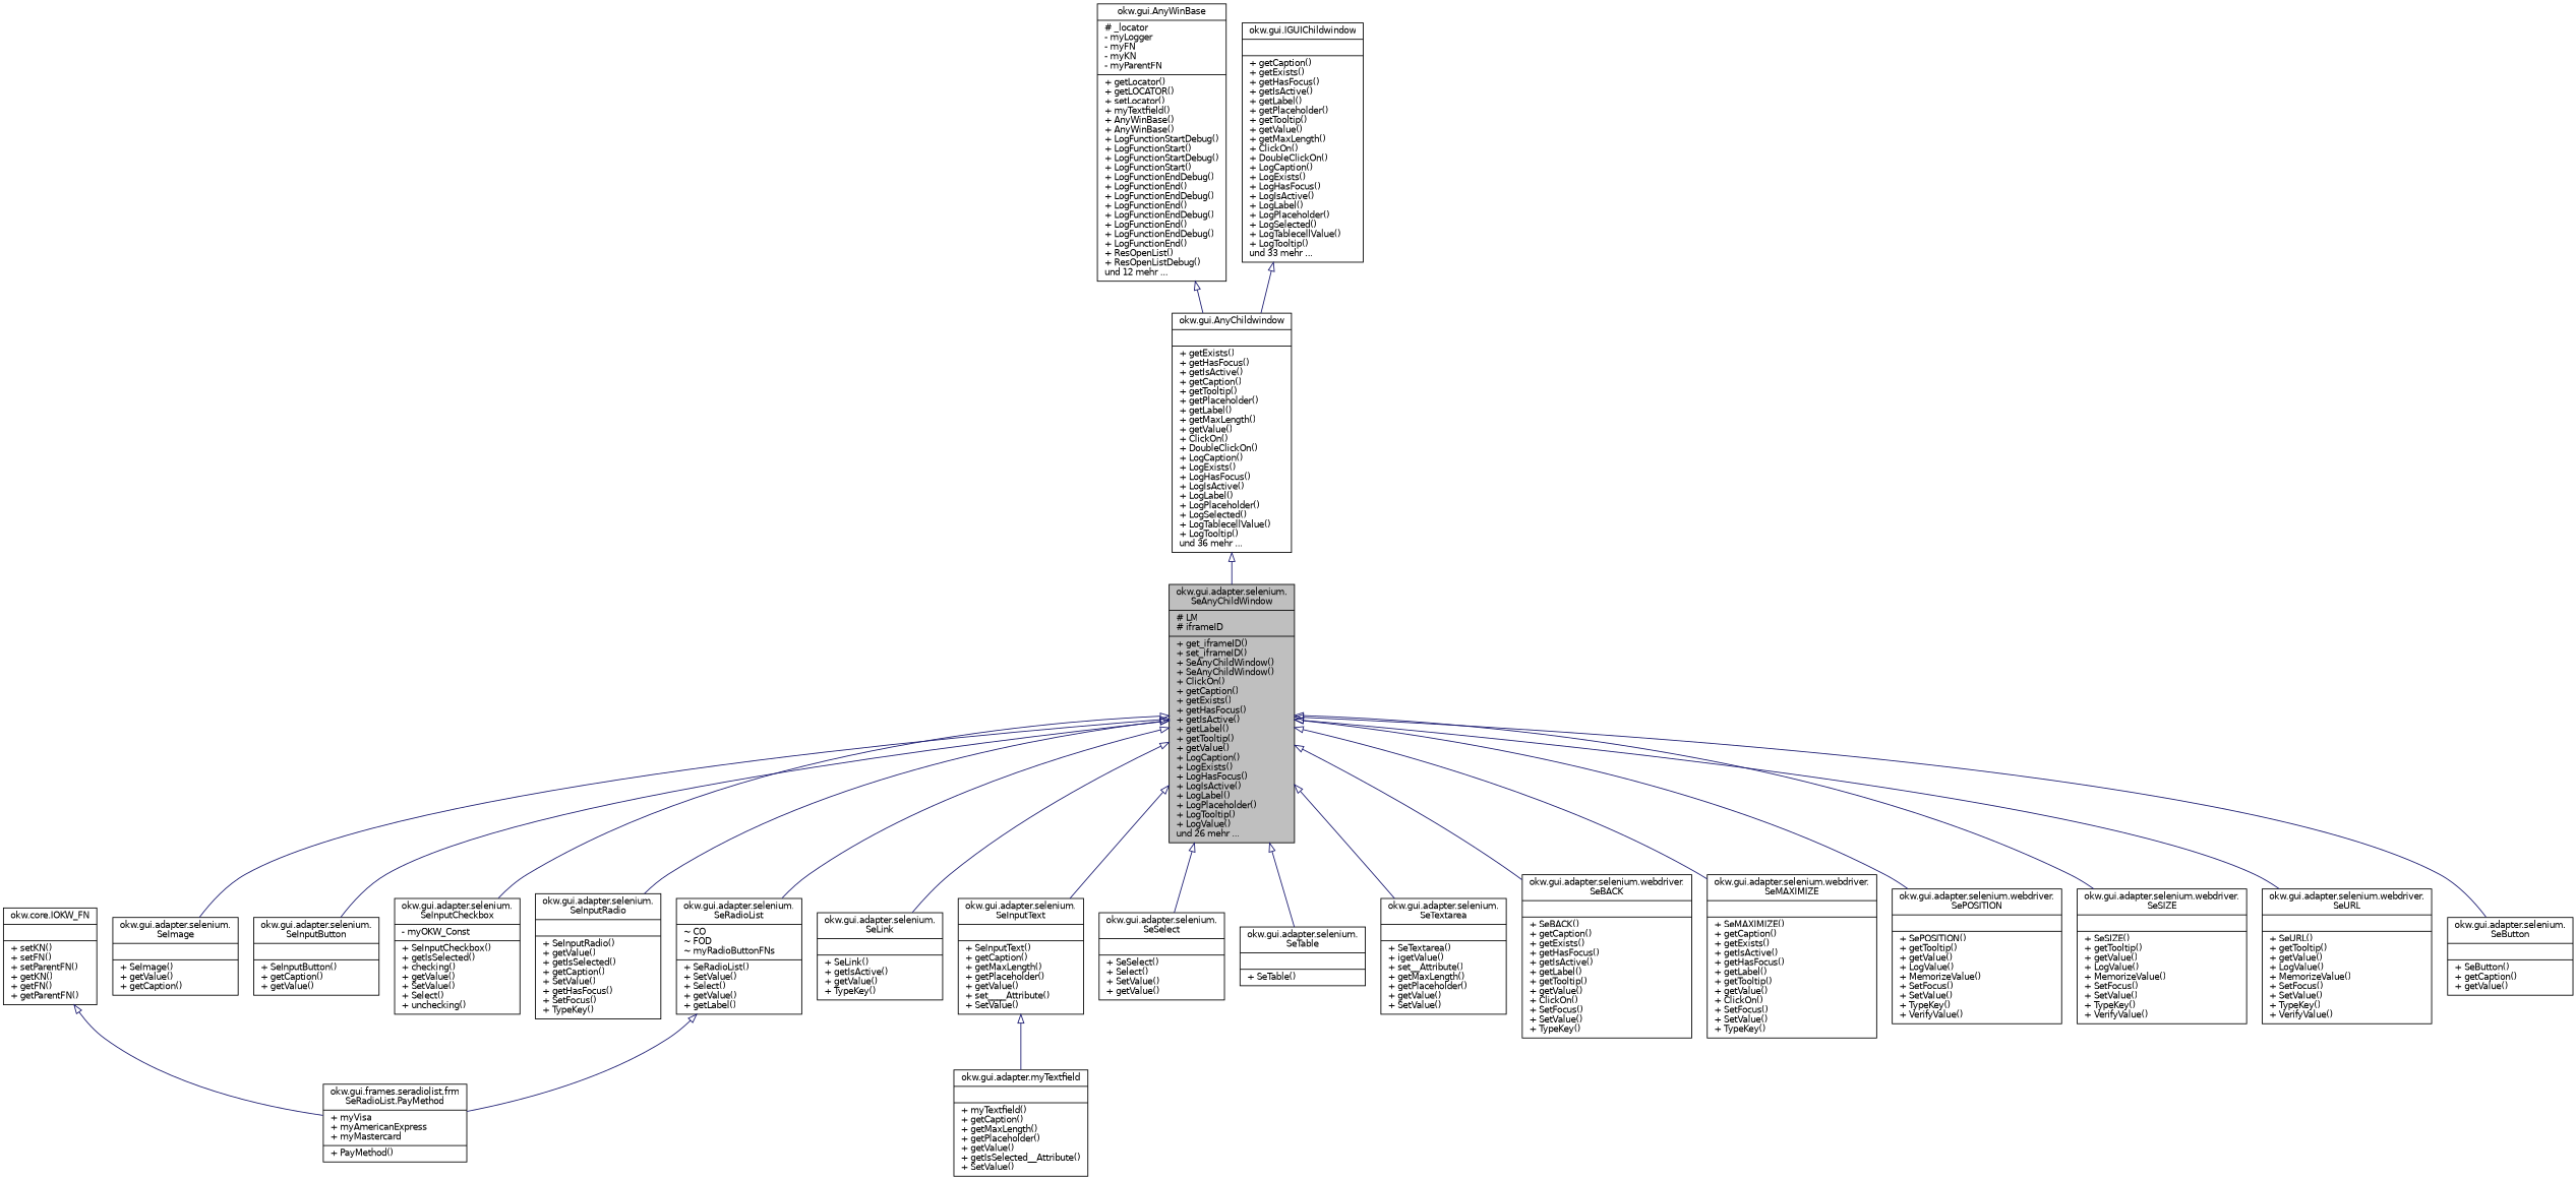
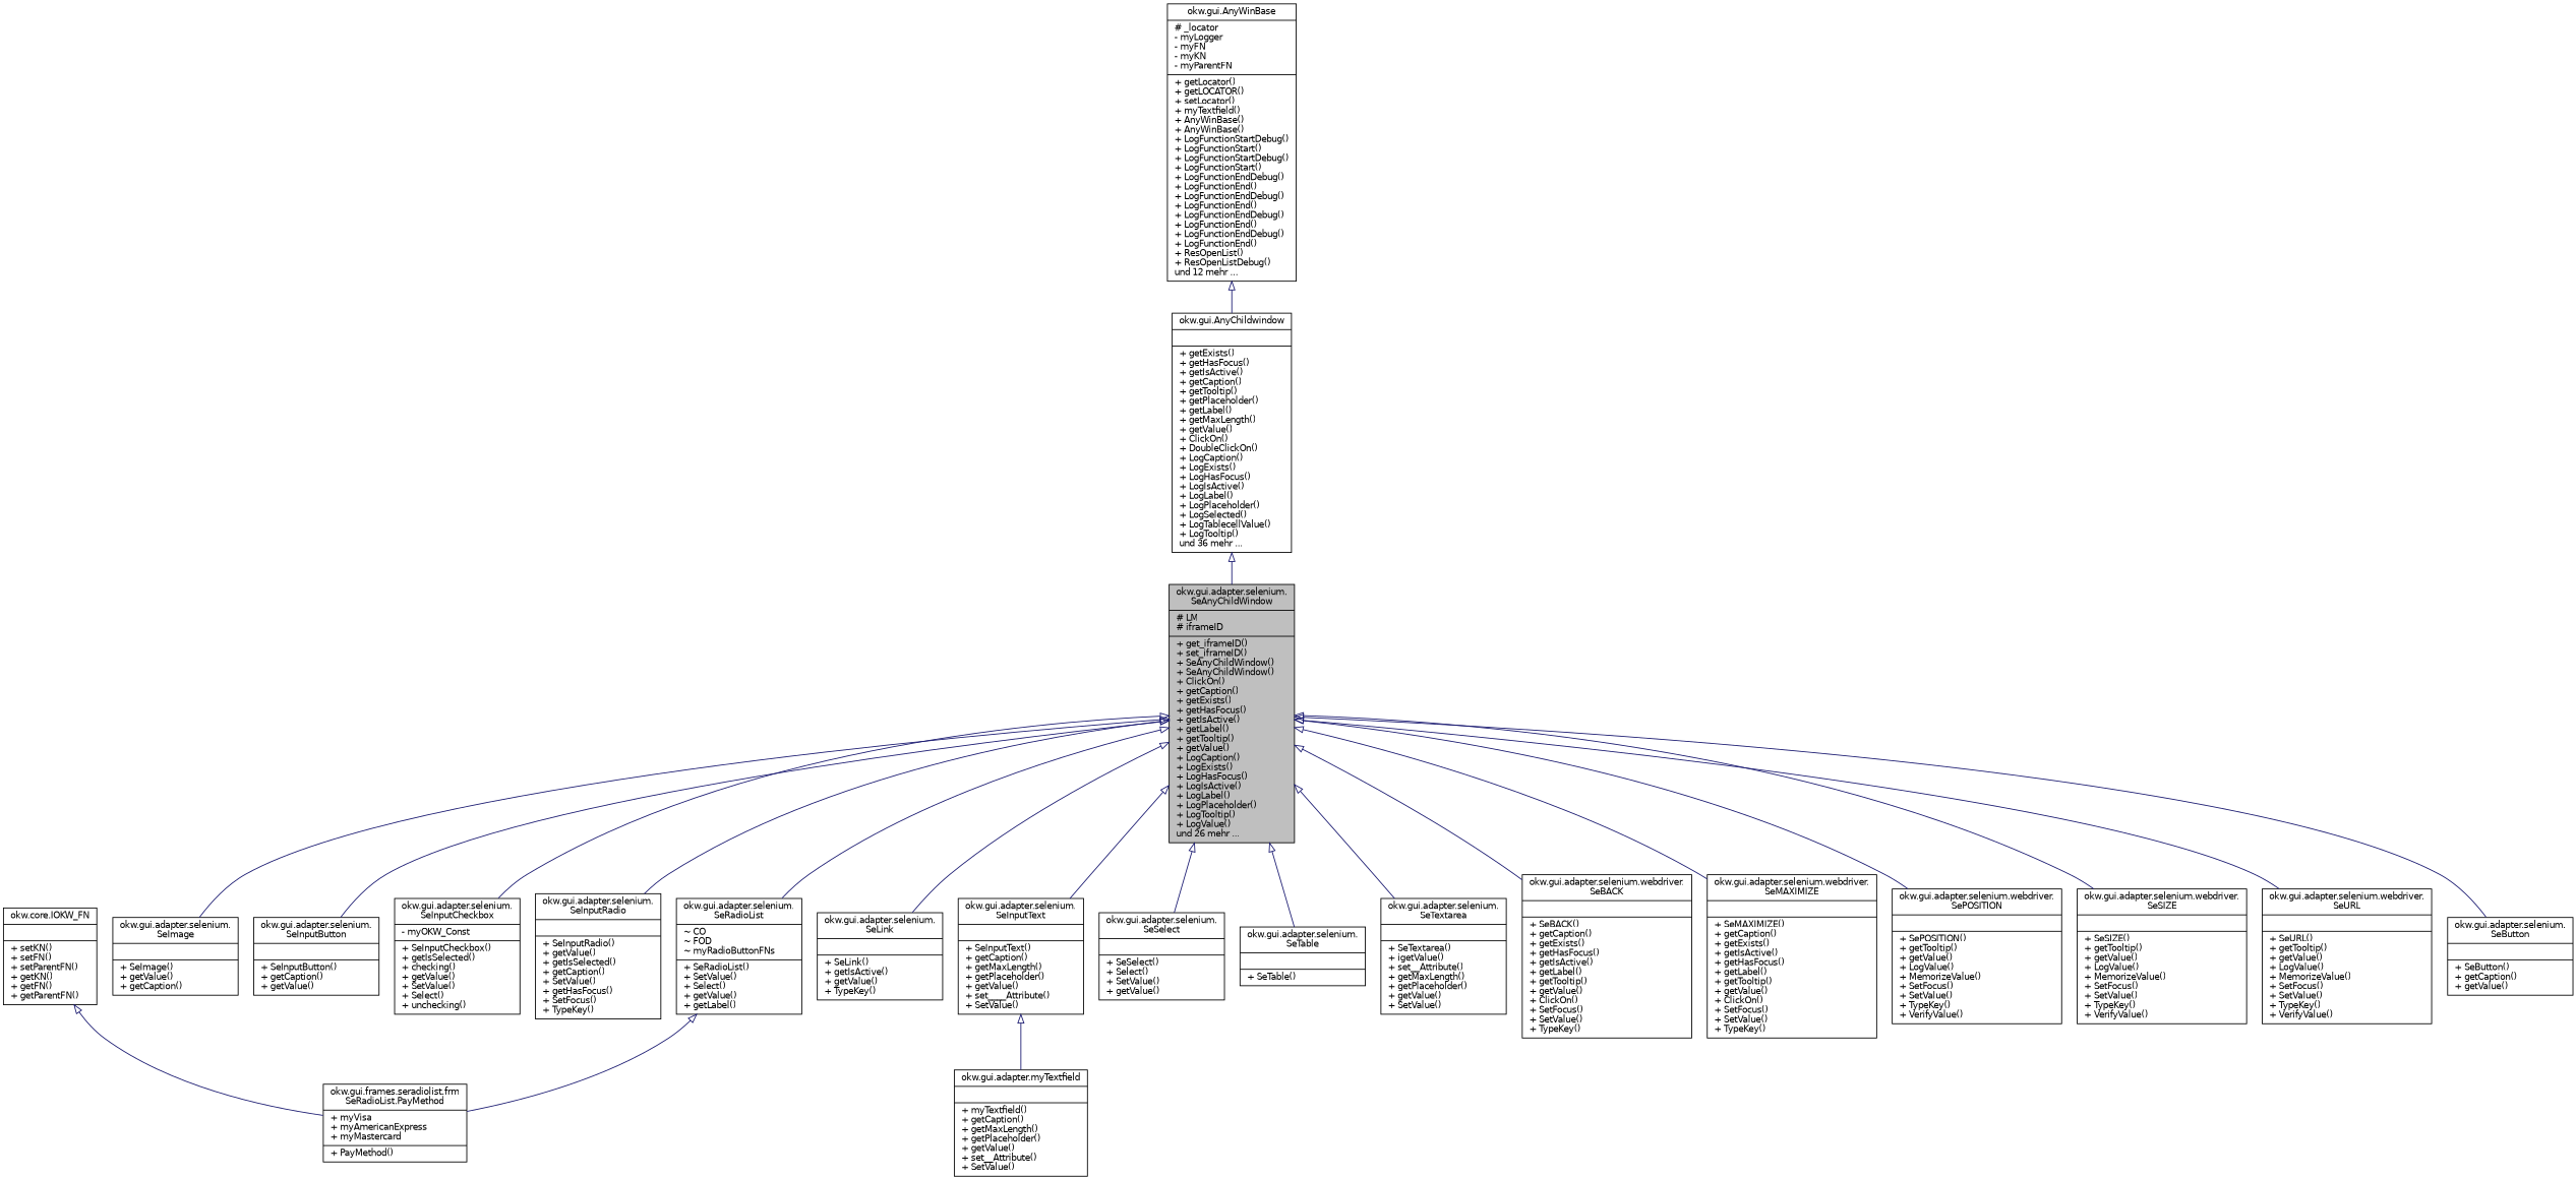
  digraph {
    node [color=black fillcolor=white fontname=Helvetica fontsize=10 shape=record style=filled]
    edge [arrowtail=onormal color=midnightblue dir=back fontname=Helvetica fontsize=10 labelfontname=Helvetica labelfontsize=10 style=solid]
    n1 [fillcolor=grey75 fontcolor=black height=0.2 label="{okw.gui.adapter.selenium.\lSeAnyChildWindow\n|# LM\l# iframeID\l|+ get_iframeID()\l+ set_iframeID()\l+ SeAnyChildWindow()\l+ SeAnyChildWindow()\l+ ClickOn()\l+ getCaption()\l+ getExists()\l+ getHasFocus()\l+ getIsActive()\l+ getLabel()\l+ getTooltip()\l+ getValue()\l+ LogCaption()\l+ LogExists()\l+ LogHasFocus()\l+ LogIsActive()\l+ LogLabel()\l+ LogPlaceholder()\l+ LogTooltip()\l+ LogValue()\lund 26 mehr ...\l}" width=0.4]
    n2 [height=0.2 label="{okw.gui.adapter.selenium.\lSeButton\n||+ SeButton()\l+ getCaption()\l+ getValue()\l}" width=0.4]
    n3 [height=0.2 label="{okw.gui.adapter.selenium.\lSeImage\n||+ SeImage()\l+ getValue()\l+ getCaption()\l}" width=0.4]
    n4 [height=0.2 label="{okw.gui.adapter.selenium.\lSeInputButton\n||+ SeInputButton()\l+ getCaption()\l+ getValue()\l}" width=0.4]
    n5 [height=0.2 label="{okw.gui.adapter.selenium.\lSeInputCheckbox\n|- myOKW_Const\l|+ SeInputCheckbox()\l+ getIsSelected()\l+ checking()\l+ getValue()\l+ SetValue()\l+ Select()\l+ unchecking()\l}" width=0.4]
    n6 [height=0.2 label="{okw.gui.adapter.selenium.\lSeInputRadio\n||+ SeInputRadio()\l+ getValue()\l+ getIsSelected()\l+ getCaption()\l+ SetValue()\l+ getHasFocus()\l+ SetFocus()\l+ TypeKey()\l}" width=0.4]
    n7 [height=0.2 label="{okw.gui.adapter.selenium.\lSeInputText\n||+ SeInputText()\l+ getCaption()\l+ getMaxLength()\l+ getPlaceholder()\l+ getValue()\l+ set____Attribute()\l+ SetValue()\l}" width=0.4]
    n8 [height=0.2 label="{okw.gui.adapter.selenium.\lSeLink\n||+ SeLink()\l+ getIsActive()\l+ getValue()\l+ TypeKey()\l}" width=0.4]
    n9 [height=0.2 label="{okw.gui.adapter.selenium.\lSeRadioList\n|~ CO\l~ FOD\l~ myRadioButtonFNs\l|+ SeRadioList()\l+ SetValue()\l+ Select()\l+ getValue()\l+ getLabel()\l}" width=0.4]
    n10 [height=0.2 label="{okw.gui.adapter.selenium.\lSeSelect\n||+ SeSelect()\l+ Select()\l+ SetValue()\l+ getValue()\l}" width=0.4]
    n11 [height=0.2 label="{okw.gui.adapter.selenium.\lSeTable\n||+ SeTable()\l}" width=0.4]
    n12 [height=0.2 label="{okw.gui.adapter.selenium.\lSeTextarea\n||+ SeTextarea()\l+ igetValue()\l+ set__Attribute()\l+ getMaxLength()\l+ getPlaceholder()\l+ getValue()\l+ SetValue()\l}" width=0.4]
    n13 [height=0.2 label="{okw.gui.adapter.selenium.webdriver.\lSeBACK\n||+ SeBACK()\l+ getCaption()\l+ getExists()\l+ getHasFocus()\l+ getIsActive()\l+ getLabel()\l+ getTooltip()\l+ getValue()\l+ ClickOn()\l+ SetFocus()\l+ SetValue()\l+ TypeKey()\l}" width=0.4]
    n14 [height=0.2 label="{okw.gui.adapter.selenium.webdriver.\lSeMAXIMIZE\n||+ SeMAXIMIZE()\l+ getCaption()\l+ getExists()\l+ getIsActive()\l+ getHasFocus()\l+ getLabel()\l+ getTooltip()\l+ getValue()\l+ ClickOn()\l+ SetFocus()\l+ SetValue()\l+ TypeKey()\l}" width=0.4]
    n15 [height=0.2 label="{okw.gui.adapter.selenium.webdriver.\lSePOSITION\n||+ SePOSITION()\l+ getTooltip()\l+ getValue()\l+ LogValue()\l+ MemorizeValue()\l+ SetFocus()\l+ SetValue()\l+ TypeKey()\l+ VerifyValue()\l}" width=0.4]
    n16 [height=0.2 label="{okw.gui.adapter.selenium.webdriver.\lSeSIZE\n||+ SeSIZE()\l+ getTooltip()\l+ getValue()\l+ LogValue()\l+ MemorizeValue()\l+ SetFocus()\l+ SetValue()\l+ TypeKey()\l+ VerifyValue()\l}" width=0.4]
    n17 [height=0.2 label="{okw.gui.adapter.selenium.webdriver.\lSeURL\n||+ SeURL()\l+ getTooltip()\l+ getValue()\l+ LogValue()\l+ MemorizeValue()\l+ SetFocus()\l+ SetValue()\l+ TypeKey()\l+ VerifyValue()\l}" width=0.4]
-   n18 [height=0.2 label="{okw.gui.adapter.myTextfield\n||+ myTextfield()\l+ getCaption()\l+ getMaxLength()\l+ getPlaceholder()\l+ getValue()\l+ getIsSelected__Attribute()\l+ SetValue()\l}" width=0.4]
+   n18 [height=0.2 label="{okw.gui.adapter.myTextfield\n||+ myTextfield()\l+ getCaption()\l+ getMaxLength()\l+ getPlaceholder()\l+ getValue()\l+ set__Attribute()\l+ SetValue()\l}" width=0.4]
    n19 [height=0.2 label="{okw.gui.frames.seradiolist.frm\lSeRadioList.PayMethod\n|+ myVisa\l+ myAmericanExpress\l+ myMastercard\l|+ PayMethod()\l}" width=0.4]
    n20 [height=0.2 label="{okw.gui.AnyChildwindow\n||+ getExists()\l+ getHasFocus()\l+ getIsActive()\l+ getCaption()\l+ getTooltip()\l+ getPlaceholder()\l+ getLabel()\l+ getMaxLength()\l+ getValue()\l+ ClickOn()\l+ DoubleClickOn()\l+ LogCaption()\l+ LogExists()\l+ LogHasFocus()\l+ LogIsActive()\l+ LogLabel()\l+ LogPlaceholder()\l+ LogSelected()\l+ LogTablecellValue()\l+ LogTooltip()\lund 36 mehr ...\l}" width=0.4]
    n21 [height=0.2 label="{okw.gui.AnyWinBase\n|# _locator\l- myLogger\l- myFN\l- myKN\l- myParentFN\l|+ getLocator()\l+ getLOCATOR()\l+ setLocator()\l+ myTextfield()\l+ AnyWinBase()\l+ AnyWinBase()\l+ LogFunctionStartDebug()\l+ LogFunctionStart()\l+ LogFunctionStartDebug()\l+ LogFunctionStart()\l+ LogFunctionEndDebug()\l+ LogFunctionEnd()\l+ LogFunctionEndDebug()\l+ LogFunctionEnd()\l+ LogFunctionEndDebug()\l+ LogFunctionEnd()\l+ LogFunctionEndDebug()\l+ LogFunctionEnd()\l+ ResOpenList()\l+ ResOpenListDebug()\lund 12 mehr ...\l}" width=0.4]
-   n22 [height=0.2 label="{okw.gui.IGUIChildwindow\n||+ getCaption()\l+ getExists()\l+ getHasFocus()\l+ getIsActive()\l+ getLabel()\l+ getPlaceholder()\l+ getTooltip()\l+ getValue()\l+ getMaxLength()\l+ ClickOn()\l+ DoubleClickOn()\l+ LogCaption()\l+ LogExists()\l+ LogHasFocus()\l+ LogIsActive()\l+ LogLabel()\l+ LogPlaceholder()\l+ LogSelected()\l+ LogTablecellValue()\l+ LogTooltip()\lund 33 mehr ...\l}" width=0.4]
    n23 [height=0.2 label="{okw.core.IOKW_FN\n||+ setKN()\l+ setFN()\l+ setParentFN()\l+ getKN()\l+ getFN()\l+ getParentFN()\l}" width=0.4]
    n1 -> n2
    n1 -> n3
    n1 -> n4
    n1 -> n5
    n1 -> n6
    n1 -> n7
    n1 -> n8
    n1 -> n9
    n1 -> n10
    n1 -> n11
    n1 -> n12
    n1 -> n13
    n1 -> n14
    n1 -> n15
    n1 -> n16
    n1 -> n17
    n7 -> n18
    n9 -> n19
    n20 -> n1
    n21 -> n20
-   n22 -> n20
    n23 -> n19
  }
